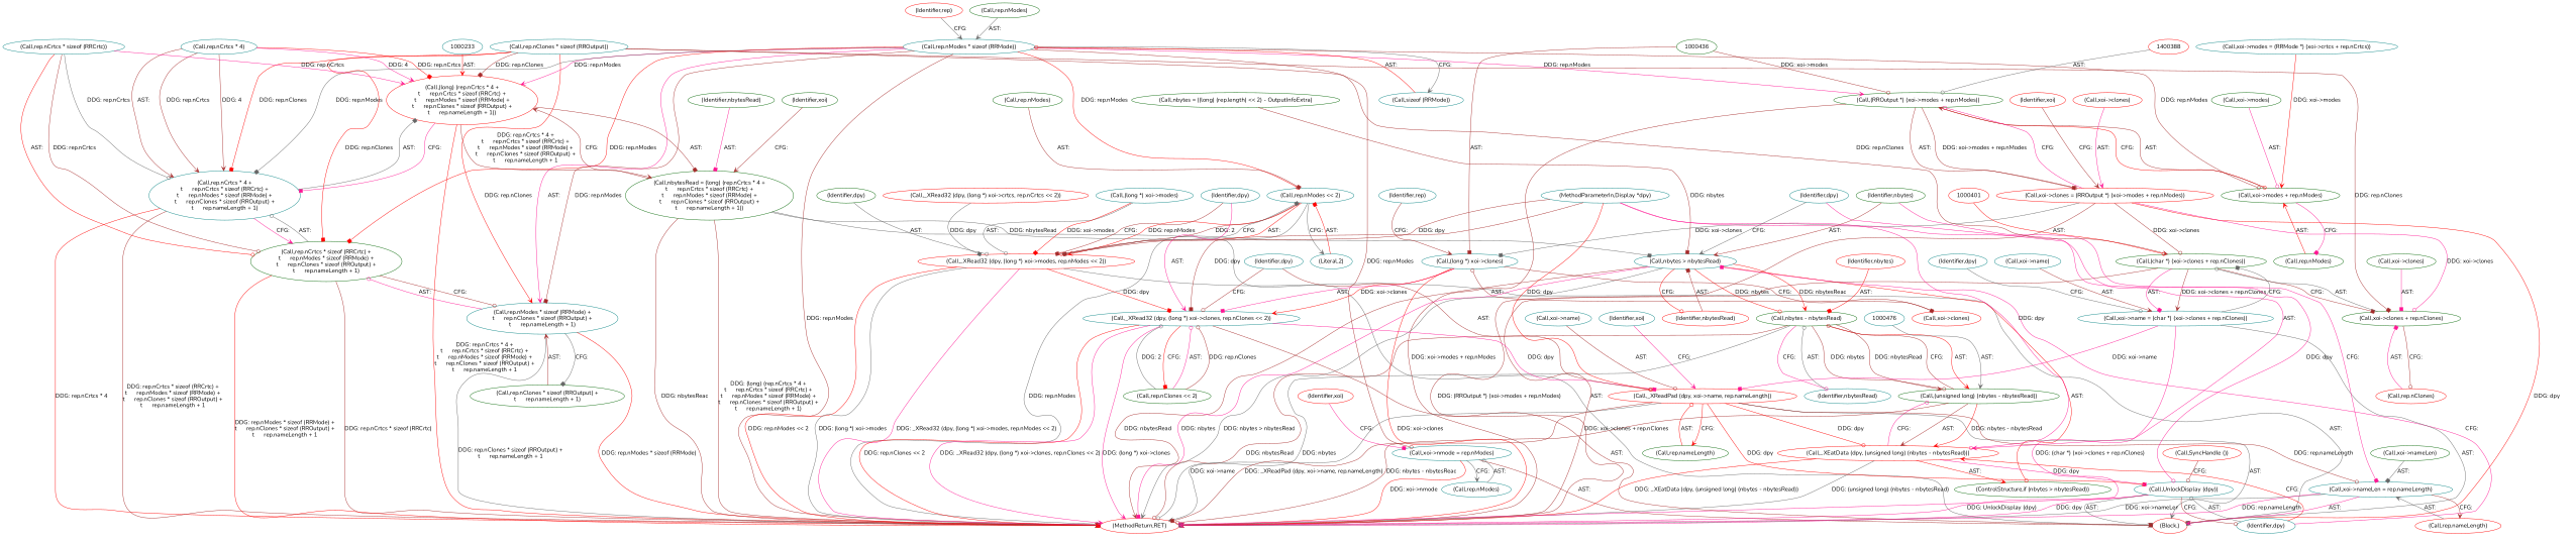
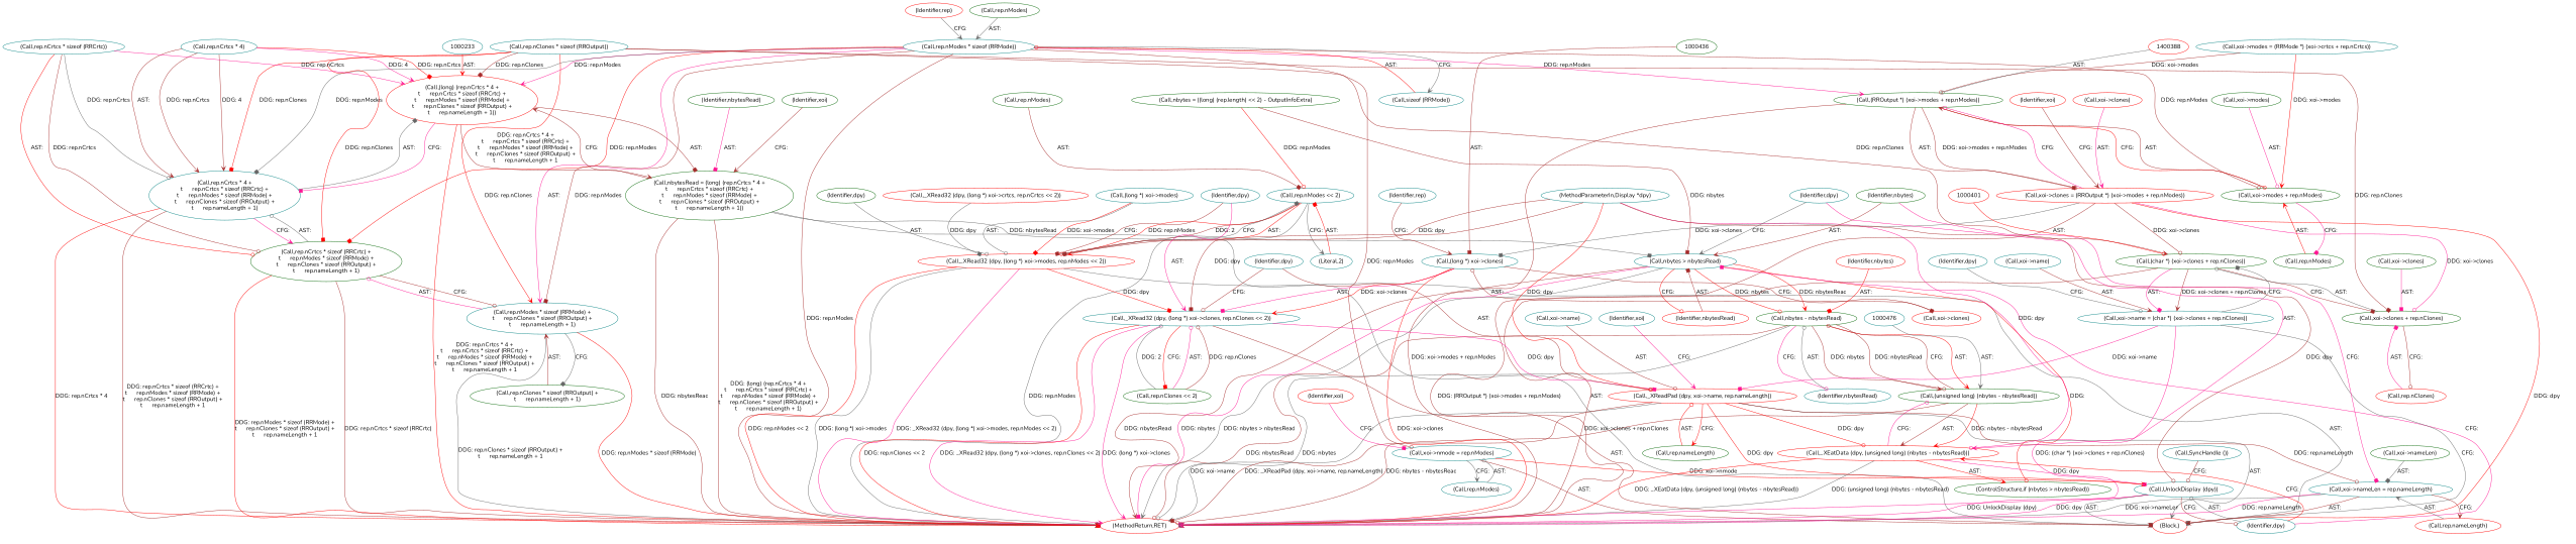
  digraph {
    fontname=Nunito
    node [color=teal fontname=Nunito]
    edge [arrowhead=vee color=brown fontname=Nunito]
    n1 [label="(Call,rep.nModes * sizeof (RRMode))"]
    n2 [color=red label="(Call,(long) (rep.nCrtcs * 4 +\n\t      rep.nCrtcs * sizeof (RRCrtc) +\n\t      rep.nModes * sizeof (RRMode) +\n\t      rep.nClones * sizeof (RROutput) +\n\t      rep.nameLength + 1))"]
    n3 [label="(Call,rep.nCrtcs * 4 +\n\t      rep.nCrtcs * sizeof (RRCrtc) +\n\t      rep.nModes * sizeof (RRMode) +\n\t      rep.nClones * sizeof (RROutput) +\n\t      rep.nameLength + 1)"]
    n4 [color=darkgreen label="(Call,rep.nCrtcs * sizeof (RRCrtc) +\n\t      rep.nModes * sizeof (RRMode) +\n\t      rep.nClones * sizeof (RROutput) +\n\t      rep.nameLength + 1)"]
    n5 [label="(Call,rep.nModes * sizeof (RRMode) +\n\t      rep.nClones * sizeof (RROutput) +\n\t      rep.nameLength + 1)"]
    n6 [label="(Call,xoi->nmode = rep.nModes)"]
    n7 [color=darkgreen label="(Call,(RROutput *) (xoi->modes + rep.nModes))"]
    n8 [color=darkgreen label="(Call,xoi->modes + rep.nModes)"]
    n9 [label="(Call,rep.nModes << 2)"]
    n10 [label="(Call,sizeof (RRMode))"]
    n11 [color=red label="(MethodReturn,RET)"]
    n12 [color=darkgreen label="(Call,nbytesRead = (long) (rep.nCrtcs * 4 +\n\t      rep.nCrtcs * sizeof (RRCrtc) +\n\t      rep.nModes * sizeof (RRMode) +\n\t      rep.nClones * sizeof (RROutput) +\n\t      rep.nameLength + 1))"]
    n13 [color=darkgreen label="(Call,rep.nClones * sizeof (RROutput) +\n\t      rep.nameLength + 1)"]
    n14 [color=red label="(Block,)"]
    n15 [label="(Call,rep.nModes)"]
    n16 [color=red label="(Call,xoi->clones = (RROutput *) (xoi->modes + rep.nModes))"]
    n17 [color=darkgreen label="(Call,rep.nModes)"]
    n18 [color=red label="(Call,_XRead32 (dpy, (long *) xoi->modes, rep.nModes << 2))"]
    n19 [label="(Literal,2)"]
    n20 [label="(Call,nbytes > nbytesRead)"]
    n21 [color=darkgreen label="(Call,nbytes - nbytesRead)"]
    n22 [color=red label="(Identifier,nbytesRead)"]
    n23 [color=darkgreen label="(ControlStructure,if (nbytes > nbytesRead))"]
    n24 [color=darkgreen label="(Call,(unsigned long) (nbytes - nbytesRead))"]
    n25 [label="(Identifier,nbytesRead)"]
    n26 [color=red label="(Call,_XEatData (dpy, (unsigned long) (nbytes - nbytesRead)))"]
    n27 [label="(Call,UnlockDisplay (dpy))"]
    n28 [label="(Identifier,dpy)"]
    n29 [color=darkgreen label="(Call,(char *) (xoi->clones + rep.nClones))"]
    n30 [color=darkgreen label="(Call,xoi->clones + rep.nClones)"]
    n31 [label="(Call,(long *) xoi->clones)"]
    n32 [label="(Call,xoi->name = (char *) (xoi->clones + rep.nClones))"]
    n33 [color=red label="(Call,rep.nClones)"]
    n34 [label="(Call,_XRead32 (dpy, (long *) xoi->clones, rep.nClones << 2))"]
    n35 [color=red label="(Call,xoi->clones)"]
    n36 [color=red label="(Call,_XReadPad (dpy, xoi->name, rep.nameLength))"]
    n37 [label="(Call,xoi->nameLen = rep.nameLength)"]
    n38 [color=darkgreen label="(Call,rep.nameLength)"]
    n39 [color=red label="(Call,rep.nameLength)"]
    n40 [color=darkgreen label="(Call,rep.nClones << 2)"]
-   n41 [color=red label="(Call,SyncHandle ())"]
+   n41 [label="(Call,SyncHandle ())"]
    n42 [color=darkgreen label="(Identifier,xoi)"]
    n43 [color=red label="(Identifier,rep)"]
    n44 [color=darkgreen label="(Identifier,dpy)"]
    n45 [label="(Identifier,dpy)"]
    n46 [color=red label="(Identifier,xoi)"]
    n47 [color=red label="(Identifier,nbytes)"]
    n48 [color=darkgreen label="(Call,rep.nModes)"]
    n49 [label="(MethodParameterIn,Display *dpy)"]
    n50 [color=darkgreen label="(Identifier,nbytes)"]
    n51 [label="(Identifier,xoi)"]
    n52 [label="(Identifier,dpy)"]
    n53 [color=darkgreen label="(Call,nbytes = ((long) (rep.length) << 2) - OutputInfoExtra)"]
    n54 [color=darkgreen label="(Call,xoi->modes)"]
    n55 [color=red label="(Call,_XRead32 (dpy, (long *) xoi->crtcs, rep.nCrtcs << 2))"]
    n56 [label="(Identifier,dpy)"]
    n57 [label="(Call,rep.nClones * sizeof (RROutput))"]
    n58 [color=darkgreen label="(Call,rep.nModes)"]
    n59 [label="(Call,rep.nCrtcs * 4)"]
    n60 [label="(Call,xoi->name)"]
    n61 [label="(Call,(long *) xoi->modes)"]
    n62 [label="(Call,rep.nCrtcs * sizeof (RRCrtc))"]
    n63 [label="(Identifier,dpy)"]
    n64 [color=red label="(Identifier,xoi)"]
    n65 [color=darkgreen label="(Call,xoi->nameLen)"]
    n66 [color=darkgreen label="(Identifier,nbytesRead)"]
    n67 [label="(Call,xoi->name)"]
    n68 [label="(Identifier,rep)"]
    n69 [label="(Call,xoi->modes = (RRMode *) (xoi->crtcs + rep.nCrtcs))"]
    n70 [color=red label="(Call,xoi->clones)"]
    n71 [color=darkgreen label="(Call,xoi->clones)"]
    1000233
    1000476
    n74 [color=red label=1400388]
    1000401 [color=red]
    1000436 [color=darkgreen]
    n1 -> n2 [color=deeppink label="DDG: rep.nModes"]
    n1 -> n3 [arrowhead=box color=gray40 label="DDG: rep.nModes"]
    n1 -> n4 [arrowhead=box color=red label="DDG: rep.nModes"]
    n1 -> n5 [color=deeppink label="AST: "]
    n1 -> n5 [arrowhead=box label="DDG: rep.nModes"]
    n1 -> n6 [arrowhead=odot label="DDG: rep.nModes"]
    n1 -> n7 [color=deeppink label="DDG: rep.nModes"]
    n1 -> n8 [arrowhead=odot label="DDG: rep.nModes"]
-   n1 -> n9 [arrowhead=odot color=red label="DDG: rep.nModes"]
+   n53 -> n9 [arrowhead=odot color=red label="DDG: rep.nModes"]
    n1 -> n10 [color=gray40 label="CFG: "]
    n1 -> n11 [arrowhead=odot label="DDG: rep.nModes"]
    n2 -> n3 [arrowhead=box color=deeppink label="CFG: "]
    n2 -> n11 [arrowhead=box color=red label="DDG: rep.nCrtcs * 4 +\n\t      rep.nCrtcs * sizeof (RRCrtc) +\n\t      rep.nModes * sizeof (RRMode) +\n\t      rep.nClones * sizeof (RROutput) +\n\t      rep.nameLength + 1"]
    n2 -> n12 [arrowhead=box label="AST: "]
    n2 -> n12 [label="DDG: rep.nCrtcs * 4 +\n\t      rep.nCrtcs * sizeof (RRCrtc) +\n\t      rep.nModes * sizeof (RRMode) +\n\t      rep.nClones * sizeof (RROutput) +\n\t      rep.nameLength + 1"]
    n3 -> n2 [arrowhead=box color=gray40 label="AST: "]
    n3 -> n4 [color=deeppink label="CFG: "]
    n3 -> n11 [arrowhead=box color=red label="DDG: rep.nCrtcs * 4"]
    n3 -> n11 [arrowhead=box label="DDG: rep.nCrtcs * sizeof (RRCrtc) +\n\t      rep.nModes * sizeof (RRMode) +\n\t      rep.nClones * sizeof (RROutput) +\n\t      rep.nameLength + 1"]
    n4 -> n3 [arrowhead=odot color=gray40 label="AST: "]
    n4 -> n5 [arrowhead=odot label="CFG: "]
    n4 -> n11 [arrowhead=odot label="DDG: rep.nCrtcs * sizeof (RRCrtc)"]
    n4 -> n11 [arrowhead=odot color=red label="DDG: rep.nModes * sizeof (RRMode) +\n\t      rep.nClones * sizeof (RROutput) +\n\t      rep.nameLength + 1"]
    n5 -> n4 [arrowhead=odot color=deeppink label="AST: "]
    n5 -> n11 [arrowhead=box color=red label="DDG: rep.nModes * sizeof (RRMode)"]
    n5 -> n11 [color=gray40 label="DDG: rep.nClones * sizeof (RROutput) +\n\t      rep.nameLength + 1"]
    n5 -> n13 [arrowhead=box color=gray40 label="CFG: "]
-   n6 -> n11 [color=red label="DDG: xoi->nmode"]
+   n6 -> n27 [color=red label="DDG: xoi->nmode"]
    n6 -> n14 [label="AST: "]
    n6 -> n15 [color=gray40 label="CFG: "]
    n7 -> n8 [arrowhead=odot color=red label="CFG: "]
    n7 -> n11 [label="DDG: xoi->modes + rep.nModes"]
    n7 -> n16 [arrowhead=odot label="AST: "]
    n7 -> n16 [arrowhead=box label="DDG: xoi->modes + rep.nModes"]
    n8 -> n7 [label="AST: "]
    n8 -> n17 [arrowhead=box color=deeppink label="CFG: "]
    n9 -> n11 [color=gray40 label="DDG: rep.nModes"]
    n9 -> n18 [arrowhead=odot color=red label="AST: "]
    n9 -> n18 [color=red label="DDG: rep.nModes"]
    n9 -> n18 [arrowhead=box label="DDG: 2"]
    n9 -> n19 [color=gray40 label="CFG: "]
    n10 -> n1 [arrowhead=odot color=red label="AST: "]
    n12 -> n2 [label="CFG: "]
    n12 -> n11 [label="DDG: nbytesRead"]
    n12 -> n11 [arrowhead=box label="DDG: (long) (rep.nCrtcs * 4 +\n\t      rep.nCrtcs * sizeof (RRCrtc) +\n\t      rep.nModes * sizeof (RRMode) +\n\t      rep.nClones * sizeof (RROutput) +\n\t      rep.nameLength + 1)"]
    n12 -> n14 [arrowhead=box color=gray40 label="AST: "]
    n12 -> n20 [arrowhead=box color=gray40 label="DDG: nbytesRead"]
    n13 -> n5 [label="AST: "]
    n15 -> n6 [arrowhead=odot color=gray40 label="AST: "]
    n16 -> n7 [arrowhead=odot color=deeppink label="CFG: "]
    n16 -> n11 [label="DDG: (RROutput *) (xoi->modes + rep.nModes)"]
    n16 -> n14 [arrowhead=box color=red label="DDG: dpy"]
    n16 -> n29 [arrowhead=odot label="DDG: xoi->clones"]
    n16 -> n30 [arrowhead=odot color=deeppink label="DDG: xoi->clones"]
    n16 -> n31 [arrowhead=box color=gray40 label="DDG: xoi->clones"]
    n17 -> n8 [color=red label="AST: "]
    n18 -> n9 [arrowhead=box color=gray40 label="CFG: "]
    n18 -> n11 [arrowhead=box color=red label="DDG: rep.nModes << 2"]
    n18 -> n11 [color=gray40 label="DDG: (long *) xoi->modes"]
    n18 -> n11 [arrowhead=odot color=deeppink label="DDG: _XRead32 (dpy, (long *) xoi->modes, rep.nModes << 2)"]
    n18 -> n14 [arrowhead=box color=gray40 label="AST: "]
    n18 -> n34 [arrowhead=box color=red label="DDG: dpy"]
    n19 -> n9 [arrowhead=box color=red label="AST: "]
    n20 -> n11 [label="DDG: nbytesRead"]
    n20 -> n11 [arrowhead=box color=deeppink label="DDG: nbytes"]
    n20 -> n11 [color=gray40 label="DDG: nbytes > nbytesRead"]
    n20 -> n21 [arrowhead=odot color=red label="DDG: nbytes"]
    n20 -> n21 [color=red label="DDG: nbytesRead"]
    n20 -> n22 [arrowhead=odot color=red label="CFG: "]
-   n20 -> n23 [arrowhead=odot color=red label="AST: "]
+   n20 -> n23 [arrowhead=odot color=red label="DDG: "]
    n21 -> n11 [arrowhead=odot label="DDG: nbytesRead"]
    n21 -> n11 [arrowhead=odot color=gray40 label="DDG: nbytes"]
    n21 -> n24 [color=red label="AST: "]
    n21 -> n24 [arrowhead=odot label="DDG: nbytes"]
    n21 -> n24 [label="DDG: nbytesRead"]
    n21 -> n25 [arrowhead=odot color=deeppink label="CFG: "]
    n22 -> n20 [arrowhead=box label="AST: "]
    n24 -> n11 [arrowhead=odot label="DDG: nbytes - nbytesRead"]
    n24 -> n21 [arrowhead=odot label="CFG: "]
    n24 -> n26 [label="AST: "]
    n24 -> n26 [color=red label="DDG: nbytes - nbytesRead"]
    n25 -> n21 [arrowhead=odot color=gray40 label="AST: "]
    n26 -> n11 [arrowhead=box color=gray40 label="DDG: (unsigned long) (nbytes - nbytesRead)"]
    n26 -> n11 [arrowhead=odot color=red label="DDG: _XEatData (dpy, (unsigned long) (nbytes - nbytesRead))"]
    n26 -> n23 [color=red label="AST: "]
    n26 -> n24 [arrowhead=odot color=deeppink label="CFG: "]
    n26 -> n27 [arrowhead=box color=deeppink label="DDG: dpy"]
    n27 -> n11 [color=deeppink label="DDG: UnlockDisplay (dpy)"]
    n27 -> n11 [arrowhead=box color=deeppink label="DDG: dpy"]
    n27 -> n14 [arrowhead=box color=gray40 label="AST: "]
    n27 -> n28 [arrowhead=odot label="CFG: "]
    n28 -> n20 [arrowhead=box color=deeppink label="CFG: "]
    n28 -> n26 [color=red label="CFG: "]
    n28 -> n27 [arrowhead=odot color=gray40 label="AST: "]
    n29 -> n11 [label="DDG: xoi->clones + rep.nClones"]
    n29 -> n30 [arrowhead=box label="CFG: "]
    n29 -> n32 [arrowhead=box color=deeppink label="AST: "]
    n29 -> n32 [label="DDG: xoi->clones + rep.nClones"]
    n30 -> n29 [arrowhead=odot color=gray40 label="AST: "]
    n30 -> n33 [arrowhead=odot label="CFG: "]
    n31 -> n11 [arrowhead=odot color=red label="DDG: xoi->clones"]
    n31 -> n34 [arrowhead=box color=deeppink label="AST: "]
    n31 -> n34 [color=red label="DDG: xoi->clones"]
    n31 -> n35 [arrowhead=box label="CFG: "]
    n32 -> n11 [arrowhead=box color=deeppink label="DDG: (char *) (xoi->clones + rep.nClones)"]
-   n32 -> n14 [arrowhead=box color=gray40 label="AST: "]
+   n32 -> n14 [arrowhead=box color=gray40 label="CFG: "]
    n32 -> n29 [arrowhead=box color=gray40 label="CFG: "]
    n32 -> n36 [arrowhead=box color=deeppink label="DDG: xoi->name"]
    n33 -> n30 [arrowhead=box color=deeppink label="AST: "]
    n34 -> n11 [color=red label="DDG: rep.nClones << 2"]
    n34 -> n11 [color=deeppink label="DDG: _XRead32 (dpy, (long *) xoi->clones, rep.nClones << 2)"]
    n34 -> n11 [color=deeppink label="DDG: (long *) xoi->clones"]
    n34 -> n14 [arrowhead=box label="AST: "]
    n34 -> n36 [arrowhead=box color=deeppink label="DDG: dpy"]
    n34 -> n40 [arrowhead=box color=red label="CFG: "]
    n35 -> n31 [arrowhead=odot label="AST: "]
    n36 -> n11 [color=gray40 label="DDG: xoi->name"]
    n36 -> n11 [arrowhead=box label="DDG: _XReadPad (dpy, xoi->name, rep.nameLength)"]
    n36 -> n14 [color=gray40 label="AST: "]
    n36 -> n26 [arrowhead=odot color=red label="DDG: dpy"]
    n36 -> n27 [arrowhead=odot color=red label="DDG: dpy"]
    n36 -> n37 [arrowhead=odot label="DDG: rep.nameLength"]
    n36 -> n38 [color=red label="CFG: "]
    n37 -> n11 [arrowhead=box color=gray40 label="DDG: xoi->nameLen"]
    n37 -> n11 [color=deeppink label="DDG: rep.nameLength"]
-   n37 -> n14 [color=deeppink label="AST: "]
+   n37 -> n14 [label="AST: "]
    n37 -> n39 [label="CFG: "]
    n38 -> n36 [arrowhead=odot color=red label="AST: "]
    n39 -> n37 [color=gray40 label="AST: "]
    n40 -> n34 [arrowhead=odot color=deeppink label="AST: "]
    n40 -> n34 [arrowhead=odot label="DDG: rep.nClones"]
    n40 -> n34 [arrowhead=odot color=gray40 label="DDG: 2"]
    n41 -> n27 [arrowhead=odot label="CFG: "]
    n42 -> n12 [label="CFG: "]
    n43 -> n1 [color=gray40 label="CFG: "]
    n44 -> n18 [arrowhead=odot color=gray40 label="AST: "]
    n45 -> n34 [arrowhead=odot label="CFG: "]
    n45 -> n36 [arrowhead=odot label="AST: "]
    n46 -> n16 [label="CFG: "]
    n47 -> n21 [arrowhead=box color=red label="AST: "]
    n48 -> n1 [color=gray40 label="AST: "]
    n49 -> n18 [arrowhead=odot label="DDG: dpy"]
    n49 -> n26 [arrowhead=odot color=deeppink label="DDG: dpy"]
-   n49 -> n27 [arrowhead=odot color=deeppink label="DDG: dpy"]
+   n49 -> n27 [arrowhead=odot label="DDG: dpy"]
    n49 -> n34 [arrowhead=box label="DDG: dpy"]
    n49 -> n36 [arrowhead=odot color=red label="DDG: dpy"]
    n50 -> n20 [label="AST: "]
    n50 -> n37 [arrowhead=box color=deeppink label="CFG: "]
    n51 -> n36 [color=deeppink label="CFG: "]
    n52 -> n20 [color=gray40 label="CFG: "]
    n52 -> n26 [color=deeppink label="AST: "]
    n53 -> n20 [arrowhead=box label="DDG: nbytes"]
    n54 -> n8 [arrowhead=odot color=deeppink label="AST: "]
    n55 -> n18 [arrowhead=box color=gray40 label="DDG: dpy"]
    n56 -> n32 [arrowhead=odot color=gray40 label="CFG: "]
    n57 -> n2 [arrowhead=box label="DDG: rep.nClones"]
    n57 -> n3 [arrowhead=box color=red label="DDG: rep.nClones"]
    n57 -> n4 [arrowhead=box color=red label="DDG: rep.nClones"]
    n57 -> n5 [color=red label="DDG: rep.nClones"]
    n57 -> n29 [label="DDG: rep.nClones"]
    n57 -> n30 [arrowhead=box label="DDG: rep.nClones"]
    n58 -> n9 [arrowhead=box label="AST: "]
    n59 -> n2 [arrowhead=box color=red label="DDG: rep.nCrtcs"]
    n59 -> n2 [color=deeppink label="DDG: 4"]
    n59 -> n3 [label="AST: "]
    n59 -> n3 [label="DDG: rep.nCrtcs"]
    n59 -> n3 [label="DDG: 4"]
    n60 -> n32 [label="AST: "]
    n61 -> n18 [arrowhead=odot color=gray40 label="AST: "]
    n61 -> n18 [arrowhead=box color=red label="DDG: xoi->modes"]
    n62 -> n2 [color=deeppink label="DDG: rep.nCrtcs"]
    n62 -> n3 [arrowhead=odot color=gray40 label="DDG: rep.nCrtcs"]
    n62 -> n4 [arrowhead=odot color=red label="AST: "]
    n62 -> n4 [arrowhead=odot label="DDG: rep.nCrtcs"]
    n63 -> n18 [arrowhead=box label="CFG: "]
    n63 -> n34 [color=deeppink label="AST: "]
    n64 -> n6 [arrowhead=box color=deeppink label="CFG: "]
    n65 -> n37 [arrowhead=box color=gray40 label="AST: "]
    n66 -> n12 [arrowhead=box color=deeppink label="AST: "]
    n67 -> n36 [arrowhead=odot label="AST: "]
    n68 -> n31 [label="CFG: "]
-   1000436 -> n7 [arrowhead=odot label="DDG: xoi->modes"]
+   n69 -> n7 [arrowhead=odot label="DDG: xoi->modes"]
    n69 -> n8 [color=red label="DDG: xoi->modes"]
    n70 -> n16 [color=deeppink label="AST: "]
    n71 -> n30 [arrowhead=box color=deeppink label="AST: "]
    1000233 -> n2 [color=red label="AST: "]
    1000476 -> n24 [color=gray40 label="AST: "]
    n74 -> n7 [arrowhead=odot color=gray40 label="AST: "]
    1000401 -> n29 [arrowhead=odot color=red label="AST: "]
    1000436 -> n31 [arrowhead=box label="AST: "]
  }
